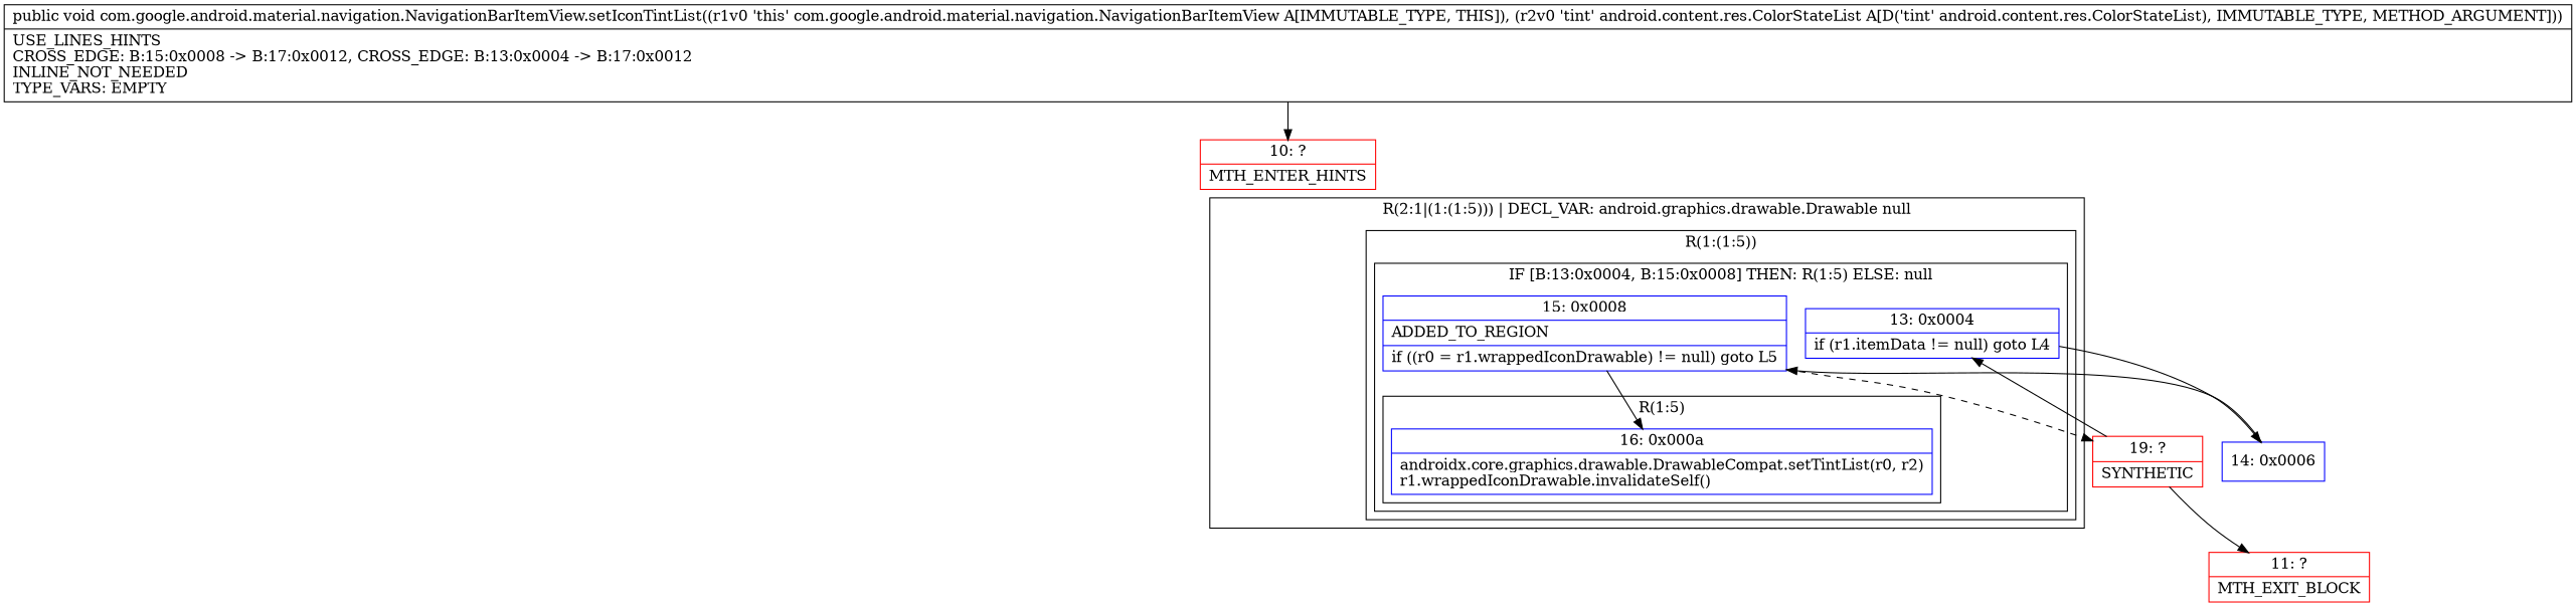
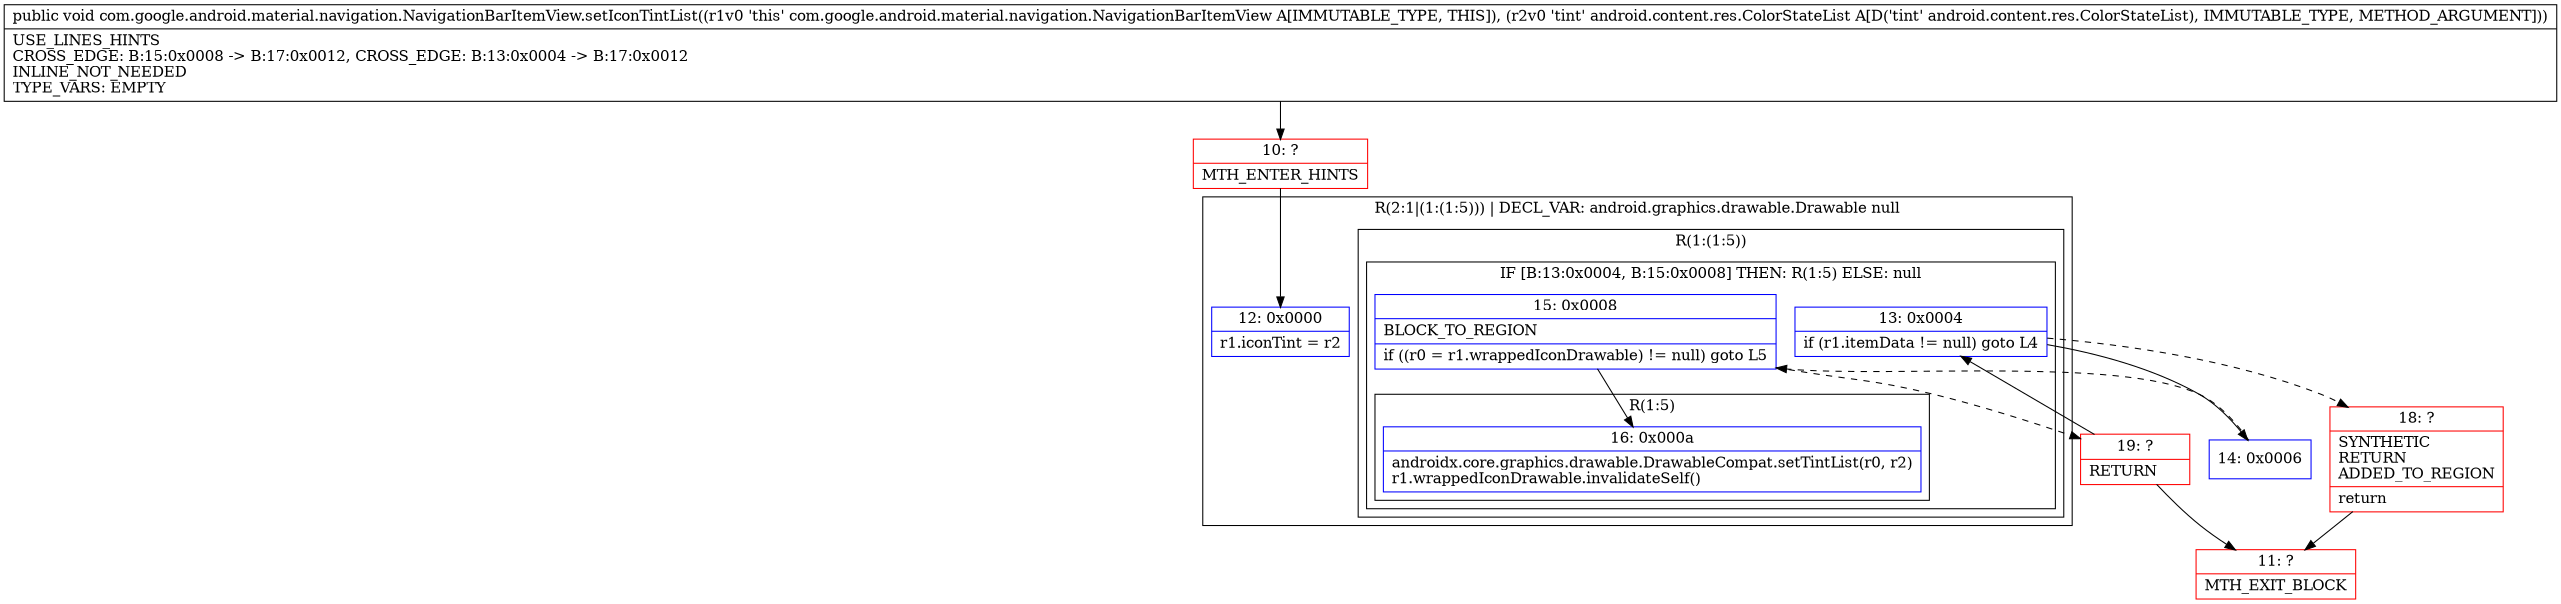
  digraph {
    fontname="DejaVu Serif"
    node [color=blue fontname="DejaVu Serif" shape=record]
    edge [fontname="DejaVu Serif"]
    n1 [label="{16\:\ 0x000a|androidx.core.graphics.drawable.DrawableCompat.setTintList(r0, r2)\lr1.wrappedIconDrawable.invalidateSelf()\l}"]
    n2 [label="{13\:\ 0x0004|if (r1.itemData != null) goto L4\l}"]
-   n3 [label="{15\:\ 0x0008|ADDED_TO_REGION\l|if ((r0 = r1.wrappedIconDrawable) != null) goto L5\l}"]
+   n3 [label="{15\:\ 0x0008|BLOCK_TO_REGION\l|if ((r0 = r1.wrappedIconDrawable) != null) goto L5\l}"]
+   n4 [label="{12\:\ 0x0000|r1.iconTint = r2\l}"]
    n5 [label="{14\:\ 0x0006}"]
-   n7 [color=red label="{19\:\ ?|SYNTHETIC\l}"]
+   n6 [color=red label="{18\:\ ?|SYNTHETIC\lRETURN\lADDED_TO_REGION\l|return\l}"]
+   n7 [color=red label="{19\:\ ?|RETURN\l}"]
    n8 [color=red label="{11\:\ ?|MTH_EXIT_BLOCK\l}"]
    n9 [color=red label="{10\:\ ?|MTH_ENTER_HINTS\l}"]
    n10 [label="{public void com.google.android.material.navigation.NavigationBarItemView.setIconTintList((r1v0 'this' com.google.android.material.navigation.NavigationBarItemView A[IMMUTABLE_TYPE, THIS]), (r2v0 'tint' android.content.res.ColorStateList A[D('tint' android.content.res.ColorStateList), IMMUTABLE_TYPE, METHOD_ARGUMENT]))  | USE_LINES_HINTS\lCROSS_EDGE: B:15:0x0008 \-\> B:17:0x0012, CROSS_EDGE: B:13:0x0004 \-\> B:17:0x0012\lINLINE_NOT_NEEDED\lTYPE_VARS: EMPTY\l}" color=""]
    subgraph cluster_1 {
      label="R(2:1|(1:(1:5))) | DECL_VAR: android.graphics.drawable.Drawable null\l"
+     n4
      subgraph cluster_2 {
        label="R(1:(1:5))"
        subgraph cluster_3 {
          label="IF [B:13:0x0004, B:15:0x0008] THEN: R(1:5) ELSE: null"
          n2
          n3
          subgraph cluster_4 {
            label="R(1:5)"
            n1
          }
        }
      }
    }
    n2 -> n5
+   n2 -> n6 [style=dashed]
    n3 -> n1
    n3 -> n7 [style=dashed]
-   n5 -> n3
+   n5 -> n3 [style=dashed]
+   n6 -> n8
    n7 -> n2
    n7 -> n8
+   n9 -> n4
    n10 -> n9
  }
